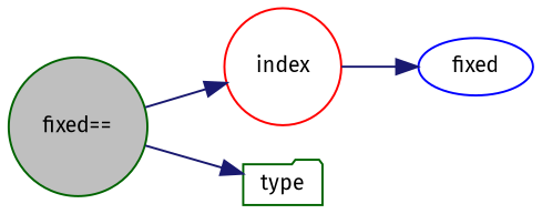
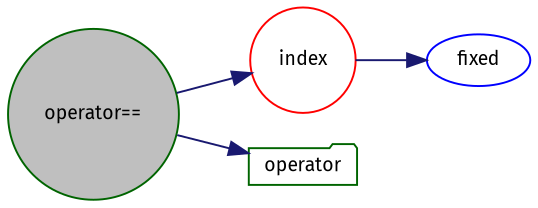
  digraph {
    fontname="Fira Sans"
    rankdir=LR
    node [color=darkgreen fontname="Fira Sans" fontsize=10 shape=circle]
    edge [color=midnightblue fontname="Fira Sans" fontsize=10 labelfontname=FreeSans labelfontsize=10 style=solid]
-   n1 [fillcolor=grey75 fontcolor=black height=0.2 label="fixed==" style=filled width=0.4]
+   n1 [fillcolor=grey75 fontcolor=black height=0.2 label="operator==" style=filled width=0.4]
    n2 [color=red height=0.2 label=index width=0.4]
-   n3 [height=0.2 label=type shape=folder width=0.4]
+   n3 [height=0.2 label=operator shape=folder width=0.4]
    n4 [color=blue height=0.2 label=fixed shape=ellipse width=0.4]
    n1 -> n2
    n1 -> n3
    n2 -> n4
  }
